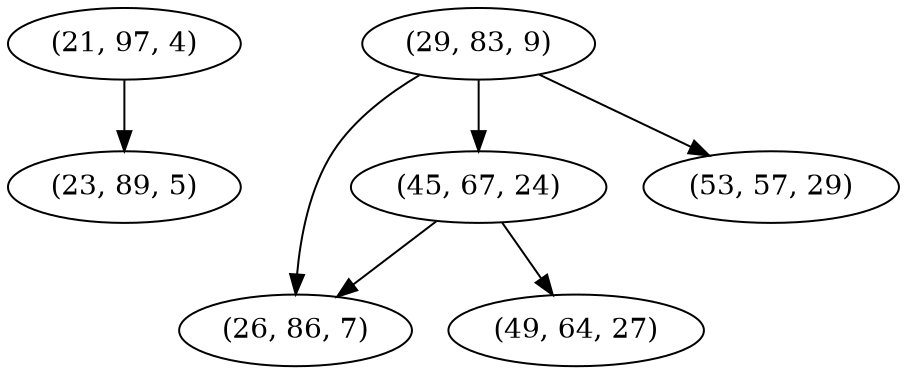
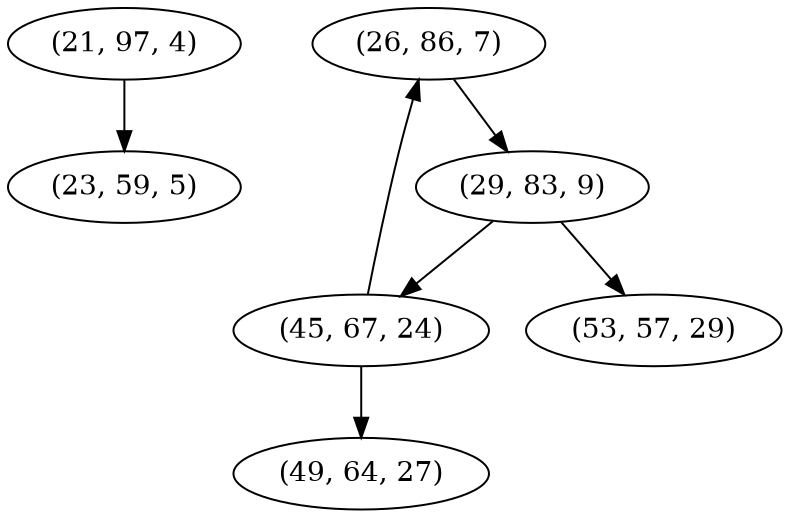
  digraph {
    n1 [label="(21, 97, 4)"]
-   "(23, 89, 5)"
+   "(23, 89, 5)" [label="(23, 59, 5)"]
    "(26, 86, 7)"
    "(29, 83, 9)"
    "(45, 67, 24)"
    "(53, 57, 29)"
    "(49, 64, 27)"
    n1 -> "(23, 89, 5)"
-   "(29, 83, 9)" -> "(26, 86, 7)"
+   "(26, 86, 7)" -> "(29, 83, 9)"
    "(29, 83, 9)" -> "(45, 67, 24)"
    "(29, 83, 9)" -> "(53, 57, 29)"
    "(45, 67, 24)" -> "(26, 86, 7)"
    "(45, 67, 24)" -> "(49, 64, 27)"
  }
